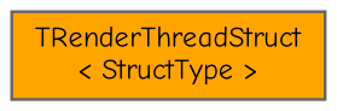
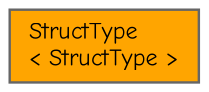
  digraph {
    rankdir=LR
    fontname="Comic Neue"
-   n1 [color=grey40 fillcolor=orange fontname="Comic Neue" fontsize=10 height=0.2 label="TRenderThreadStruct\l\< StructType \>" shape=box style=filled width=0.4]
+   n1 [color=grey40 fillcolor=orange fontname="Comic Neue" fontsize=10 height=0.2 label="StructType\l\< StructType \>" shape=box style=filled width=0.4]
  }
